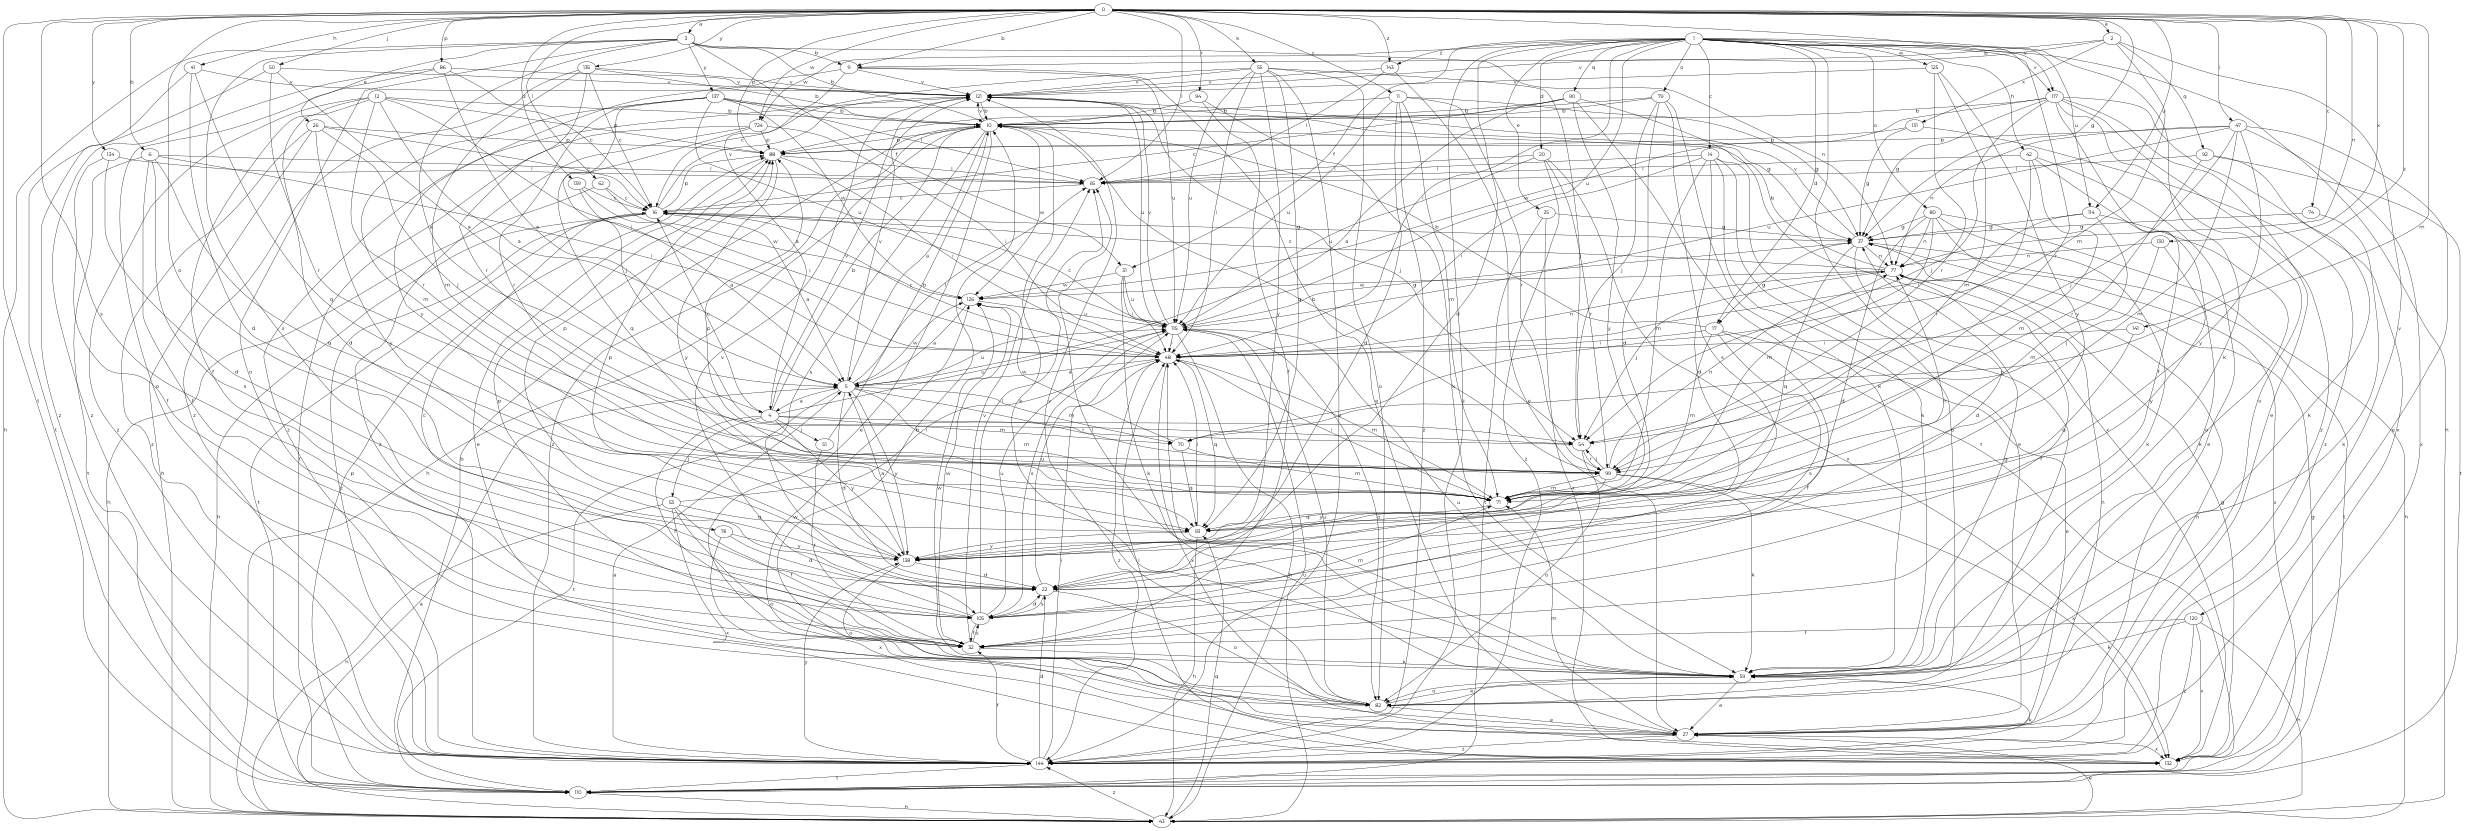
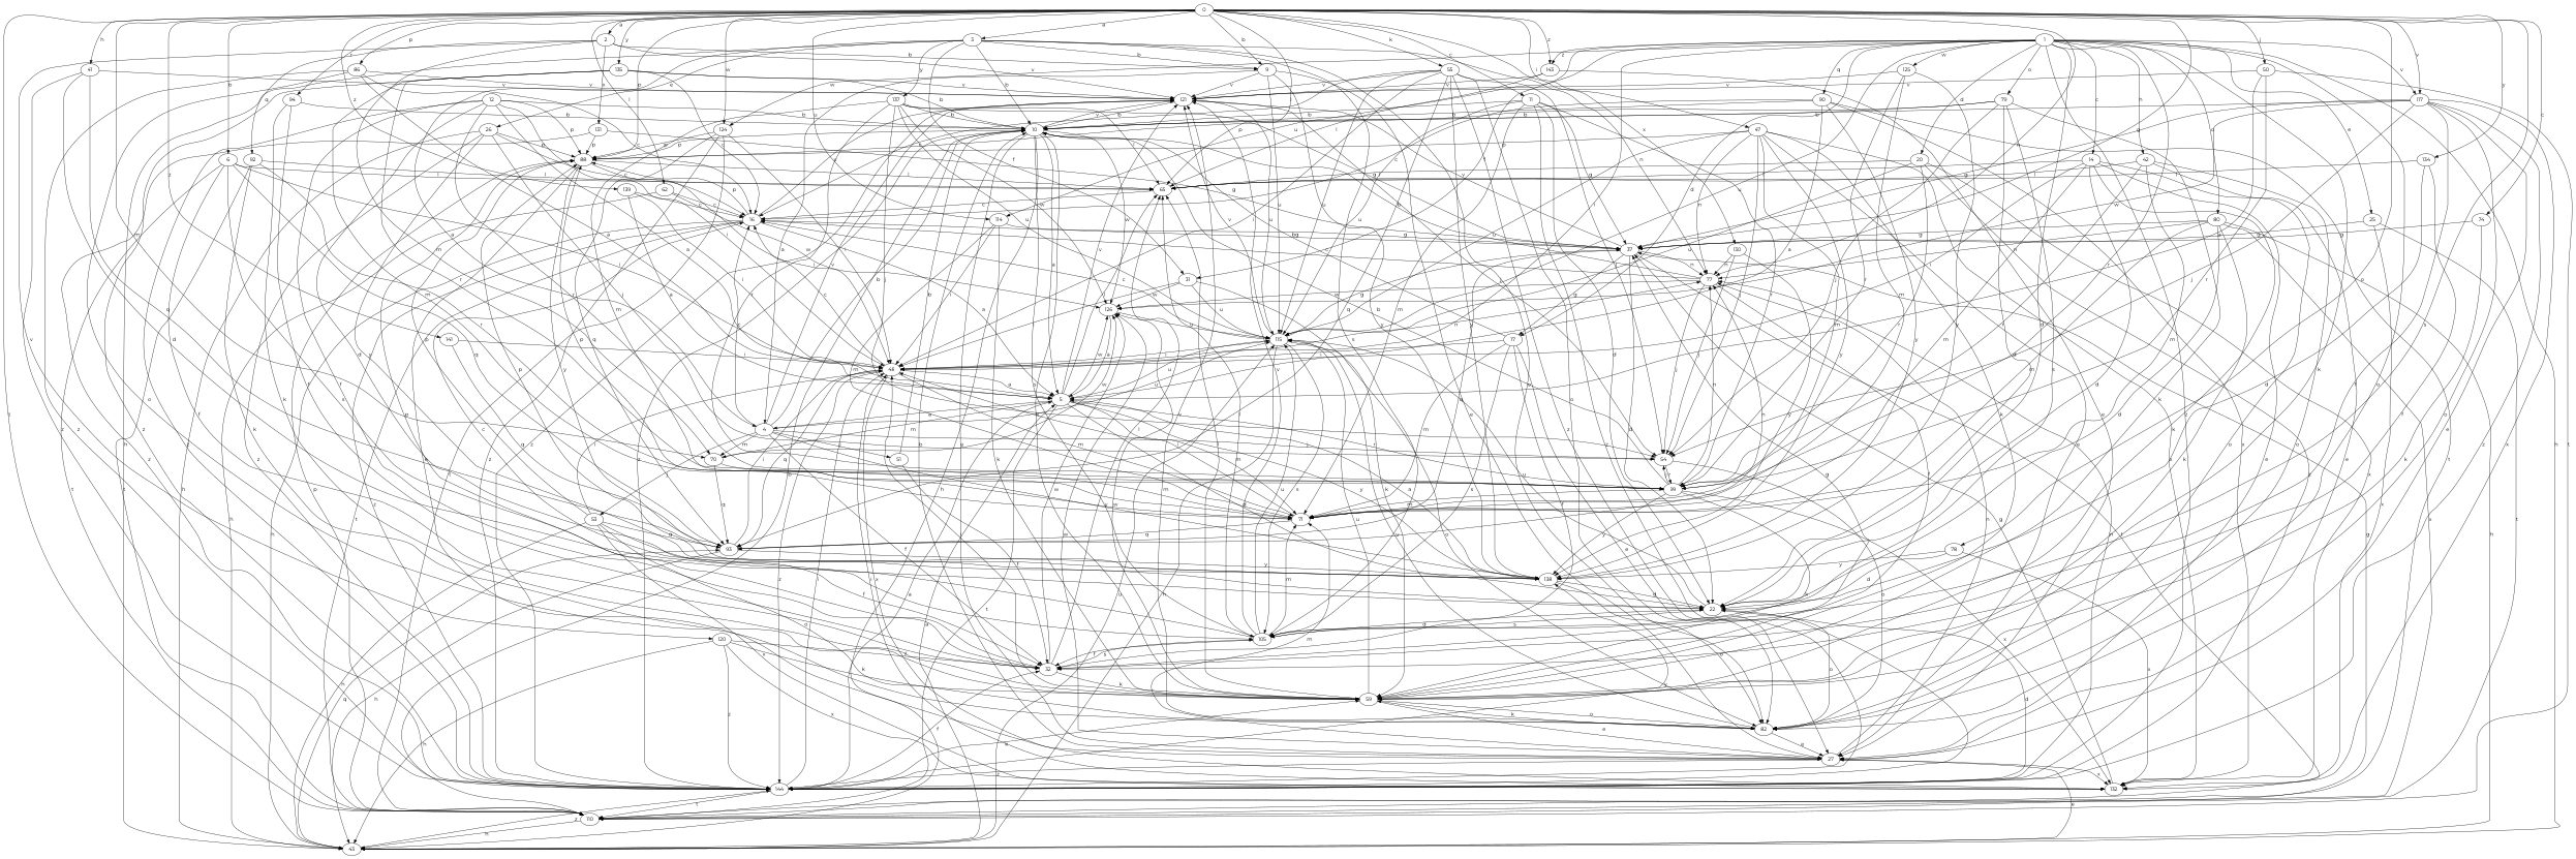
  strict digraph {
    fontname=Montserrat
    node [fontname=Montserrat]
    edge [fontname=Montserrat]
    0
    2
    3
    6
    9
    11
    37
    41
    47
    50
    55
    62
    65
    70
    74
    77
    78
    86
    88
    94
    105
    110
    114
    117
-   124 [label=724]
+   124
    130
    134
    135
    139
    141
    143
    92
    120
    121
    131
    31
    43
    82
    4
    10
    26
    137
    48
    32
    93
    115
    138
    27
    22
    99
    144
    71
    17
    59
    54
    132
    5
    16
    126
    1
    14
    20
    25
    42
    79
    80
    90
    125
    51
    53
    12
    0 -> 2 [label=a]
    0 -> 3 [label=a]
    0 -> 6 [label=b]
    0 -> 9 [label=b]
    0 -> 11 [label=c]
    0 -> 37 [label=g]
    0 -> 41 [label=h]
    0 -> 47 [label=i]
    0 -> 50 [label=j]
    0 -> 55 [label=k]
    0 -> 62 [label=l]
    0 -> 65 [label=l]
    0 -> 70 [label=m]
    0 -> 74 [label=c]
    0 -> 77 [label=n]
    0 -> 78 [label=o]
    0 -> 86 [label=p]
    0 -> 88 [label=p]
    0 -> 94 [label=r]
    0 -> 105 [label=s]
    0 -> 110 [label=t]
    0 -> 114 [label=u]
    0 -> 117 [label=v]
    0 -> 124 [label=w]
    0 -> 130 [label=x]
    0 -> 134 [label=y]
    0 -> 135 [label=y]
    0 -> 139 [label=z]
    0 -> 141 [label=z]
    0 -> 143 [label=z]
    2 -> 9 [label=b]
    2 -> 70 [label=m]
    2 -> 92 [label=q]
    2 -> 120 [label=v]
    2 -> 121 [label=v]
    2 -> 131 [label=x]
    3 -> 9 [label=b]
    3 -> 77 [label=n]
    3 -> 105 [label=s]
    3 -> 31 [label=f]
    3 -> 43 [label=h]
    3 -> 82 [label=o]
    3 -> 4 [label=a]
    3 -> 10 [label=b]
    3 -> 26 [label=e]
    3 -> 137 [label=y]
    6 -> 65 [label=l]
    6 -> 105 [label=s]
    6 -> 110 [label=t]
    6 -> 48 [label=i]
    6 -> 32 [label=f]
    6 -> 93 [label=q]
    9 -> 121 [label=v]
    9 -> 4 [label=a]
    9 -> 115 [label=u]
    9 -> 138 [label=y]
    9 -> 27 [label=e]
    11 -> 37 [label=g]
    11 -> 10 [label=b]
    11 -> 115 [label=u]
    11 -> 22 [label=d]
    11 -> 99 [label=r]
    11 -> 144 [label=z]
    11 -> 71 [label=m]
    37 -> 77 [label=n]
    37 -> 110 [label=t]
    37 -> 121 [label=v]
    37 -> 93 [label=q]
    37 -> 22 [label=d]
    37 -> 17 [label=g]
    41 -> 121 [label=v]
    41 -> 93 [label=q]
    41 -> 22 [label=d]
    41 -> 144 [label=z]
    47 -> 77 [label=n]
    47 -> 88 [label=p]
    47 -> 115 [label=u]
    47 -> 138 [label=y]
    47 -> 27 [label=e]
    47 -> 71 [label=m]
+   47 -> 59 [label=k]
    47 -> 54 [label=j]
    47 -> 132 [label=x]
    50 -> 110 [label=t]
    50 -> 121 [label=v]
    50 -> 99 [label=r]
    50 -> 5 [label=a]
    55 -> 121 [label=v]
    55 -> 82 [label=o]
    55 -> 48 [label=i]
    55 -> 93 [label=q]
    55 -> 115 [label=u]
    55 -> 138 [label=y]
    55 -> 144 [label=z]
    55 -> 54 [label=j]
    55 -> 16 [label=c]
    62 -> 43 [label=h]
    62 -> 16 [label=c]
    62 -> 126 [label=w]
    65 -> 16 [label=c]
    70 -> 93 [label=q]
    70 -> 71 [label=m]
    70 -> 126 [label=w]
    74 -> 37 [label=g]
    74 -> 59 [label=k]
    77 -> 10 [label=b]
    77 -> 32 [label=f]
    77 -> 54 [label=j]
    77 -> 16 [label=c]
    77 -> 126 [label=w]
    78 -> 138 [label=y]
    78 -> 22 [label=d]
    78 -> 132 [label=x]
    86 -> 121 [label=v]
    86 -> 82 [label=o]
    86 -> 144 [label=z]
    86 -> 5 [label=a]
    86 -> 16 [label=c]
    88 -> 65 [label=l]
    88 -> 48 [label=i]
    88 -> 138 [label=y]
    88 -> 27 [label=e]
    94 -> 10 [label=b]
    94 -> 32 [label=f]
    94 -> 59 [label=k]
    105 -> 65 [label=l]
    105 -> 121 [label=v]
    105 -> 32 [label=f]
    105 -> 115 [label=u]
    105 -> 22 [label=d]
    105 -> 71 [label=m]
    105 -> 16 [label=c]
    110 -> 37 [label=g]
    110 -> 88 [label=p]
    110 -> 43 [label=h]
    110 -> 10 [label=b]
    114 -> 37 [label=g]
    114 -> 48 [label=i]
    114 -> 71 [label=m]
    114 -> 59 [label=k]
    117 -> 37 [label=g]
    117 -> 82 [label=o]
    117 -> 10 [label=b]
    117 -> 32 [label=f]
    117 -> 27 [label=e]
    117 -> 144 [label=z]
    117 -> 54 [label=j]
    117 -> 132 [label=x]
    117 -> 126 [label=w]
    124 -> 88 [label=p]
    124 -> 110 [label=t]
    124 -> 48 [label=i]
    124 -> 93 [label=q]
    124 -> 144 [label=z]
    130 -> 77 [label=n]
    130 -> 138 [label=y]
    130 -> 54 [label=j]
    134 -> 65 [label=l]
    134 -> 32 [label=f]
    134 -> 22 [label=d]
    135 -> 121 [label=v]
    135 -> 10 [label=b]
    135 -> 99 [label=r]
    135 -> 144 [label=z]
    135 -> 71 [label=m]
    135 -> 16 [label=c]
    139 -> 48 [label=i]
    139 -> 5 [label=a]
    139 -> 16 [label=c]
    141 -> 48 [label=i]
    141 -> 93 [label=q]
    143 -> 65 [label=l]
    143 -> 121 [label=v]
    143 -> 27 [label=e]
    92 -> 65 [label=l]
    92 -> 110 [label=t]
    92 -> 99 [label=r]
    92 -> 59 [label=k]
    120 -> 43 [label=h]
    120 -> 32 [label=f]
    120 -> 144 [label=z]
    120 -> 59 [label=k]
    120 -> 132 [label=x]
    121 -> 10 [label=b]
    121 -> 115 [label=u]
    121 -> 144 [label=z]
    121 -> 54 [label=j]
    131 -> 37 [label=g]
    131 -> 88 [label=p]
    131 -> 144 [label=z]
    31 -> 48 [label=i]
    31 -> 115 [label=u]
    31 -> 59 [label=k]
    31 -> 126 [label=w]
    43 -> 93 [label=q]
    43 -> 115 [label=u]
    43 -> 27 [label=e]
    43 -> 144 [label=z]
    43 -> 5 [label=a]
    82 -> 121 [label=v]
    82 -> 115 [label=u]
    82 -> 27 [label=e]
    82 -> 59 [label=k]
    4 -> 70 [label=m]
    4 -> 121 [label=v]
    4 -> 10 [label=b]
    4 -> 32 [label=f]
    4 -> 115 [label=u]
    4 -> 138 [label=y]
    4 -> 54 [label=j]
    4 -> 16 [label=c]
    4 -> 51 [label=j]
    4 -> 53 [label=j]
    10 -> 88 [label=p]
    10 -> 105 [label=s]
    10 -> 121 [label=v]
    10 -> 43 [label=h]
    10 -> 27 [label=e]
    10 -> 144 [label=z]
    10 -> 59 [label=k]
    10 -> 5 [label=a]
    10 -> 126 [label=w]
    26 -> 88 [label=p]
    26 -> 43 [label=h]
    26 -> 138 [label=y]
    26 -> 144 [label=z]
    26 -> 54 [label=j]
    26 -> 16 [label=c]
    137 -> 37 [label=g]
    137 -> 65 [label=l]
    137 -> 10 [label=b]
    137 -> 115 [label=u]
    137 -> 99 [label=r]
    137 -> 71 [label=m]
    137 -> 54 [label=j]
    137 -> 126 [label=w]
    48 -> 77 [label=n]
    48 -> 93 [label=q]
    48 -> 144 [label=z]
    48 -> 71 [label=m]
    48 -> 132 [label=x]
    48 -> 5 [label=a]
    48 -> 16 [label=c]
-   32 -> 65 [label=v]
+   32 -> 65 [label=l]
    32 -> 88 [label=p]
    32 -> 105 [label=s]
    32 -> 59 [label=k]
    32 -> 126 [label=w]
    93 -> 77 [label=n]
    93 -> 43 [label=h]
    93 -> 48 [label=i]
    93 -> 138 [label=y]
    115 -> 37 [label=g]
    115 -> 105 [label=s]
    115 -> 121 [label=v]
    115 -> 43 [label=h]
    115 -> 82 [label=o]
    115 -> 48 [label=i]
    115 -> 16 [label=c]
    138 -> 88 [label=p]
    138 -> 82 [label=o]
    138 -> 22 [label=d]
    138 -> 5 [label=a]
    27 -> 77 [label=n]
    27 -> 10 [label=b]
    27 -> 144 [label=z]
    27 -> 71 [label=m]
    27 -> 132 [label=x]
    27 -> 126 [label=w]
    22 -> 105 [label=s]
    22 -> 82 [label=o]
    22 -> 115 [label=u]
    99 -> 77 [label=n]
    99 -> 10 [label=b]
    99 -> 138 [label=y]
    99 -> 71 [label=m]
    99 -> 59 [label=k]
    99 -> 54 [label=j]
    99 -> 132 [label=x]
    144 -> 77 [label=n]
    144 -> 110 [label=t]
    144 -> 48 [label=i]
    144 -> 32 [label=f]
    144 -> 138 [label=y]
    144 -> 22 [label=d]
    144 -> 59 [label=k]
    144 -> 5 [label=a]
    71 -> 88 [label=p]
    71 -> 48 [label=i]
    71 -> 93 [label=q]
    17 -> 105 [label=s]
    17 -> 10 [label=b]
    17 -> 48 [label=i]
    17 -> 32 [label=f]
    17 -> 27 [label=e]
    17 -> 71 [label=m]
    59 -> 37 [label=g]
    59 -> 65 [label=l]
    59 -> 82 [label=o]
    59 -> 48 [label=i]
    59 -> 115 [label=u]
    59 -> 27 [label=e]
    59 -> 126 [label=w]
    54 -> 82 [label=o]
    54 -> 99 [label=r]
    132 -> 37 [label=g]
    132 -> 48 [label=i]
    5 -> 65 [label=l]
    5 -> 70 [label=m]
    5 -> 110 [label=t]
    5 -> 121 [label=v]
    5 -> 4 [label=a]
    5 -> 115 [label=u]
    5 -> 138 [label=y]
    5 -> 22 [label=d]
    5 -> 99 [label=r]
    5 -> 71 [label=m]
    5 -> 126 [label=w]
    16 -> 37 [label=g]
    16 -> 88 [label=p]
    16 -> 110 [label=t]
    16 -> 121 [label=v]
    16 -> 43 [label=h]
    16 -> 144 [label=z]
    16 -> 5 [label=a]
    126 -> 115 [label=u]
    126 -> 5 [label=a]
    1 -> 114 [label=u]
    1 -> 117 [label=v]
    1 -> 124 [label=w]
    1 -> 143 [label=z]
    1 -> 31 [label=f]
    1 -> 43 [label=h]
    1 -> 82 [label=o]
    1 -> 48 [label=i]
    1 -> 115 [label=u]
    1 -> 22 [label=d]
    1 -> 99 [label=r]
    1 -> 144 [label=z]
    1 -> 17 [label=d]
    1 -> 59 [label=k]
    1 -> 14 [label=c]
    1 -> 20 [label=d]
    1 -> 25 [label=e]
    1 -> 42 [label=h]
    1 -> 79 [label=o]
    1 -> 80 [label=o]
    1 -> 90 [label=q]
    1 -> 125 [label=w]
    14 -> 65 [label=l]
    14 -> 82 [label=o]
    14 -> 48 [label=i]
    14 -> 27 [label=e]
    14 -> 22 [label=d]
    14 -> 71 [label=m]
    14 -> 59 [label=k]
    20 -> 65 [label=l]
    20 -> 115 [label=u]
    20 -> 99 [label=r]
    20 -> 144 [label=z]
    20 -> 132 [label=x]
    25 -> 37 [label=g]
    25 -> 110 [label=t]
    25 -> 132 [label=x]
    42 -> 65 [label=l]
    42 -> 82 [label=o]
    42 -> 27 [label=e]
    42 -> 99 [label=r]
    42 -> 71 [label=m]
    79 -> 88 [label=p]
    79 -> 105 [label=s]
    79 -> 10 [label=b]
    79 -> 22 [label=d]
    79 -> 59 [label=k]
    79 -> 54 [label=j]
    80 -> 37 [label=g]
    80 -> 77 [label=n]
    80 -> 110 [label=x]
    80 -> 43 [label=h]
    80 -> 22 [label=d]
    80 -> 71 [label=m]
    80 -> 59 [label=k]
    90 -> 110 [label=t]
    90 -> 10 [label=b]
    90 -> 138 [label=y]
    90 -> 132 [label=x]
    90 -> 5 [label=a]
    90 -> 16 [label=c]
    125 -> 121 [label=v]
    125 -> 138 [label=y]
    125 -> 99 [label=r]
    125 -> 71 [label=m]
    51 -> 10 [label=b]
    51 -> 32 [label=f]
    53 -> 88 [label=p]
    53 -> 43 [label=h]
    53 -> 82 [label=o]
    53 -> 48 [label=i]
    53 -> 32 [label=f]
    53 -> 93 [label=q]
    53 -> 132 [label=x]
    12 -> 88 [label=p]
    12 -> 10 [label=b]
    12 -> 48 [label=i]
    12 -> 32 [label=f]
    12 -> 22 [label=d]
    12 -> 99 [label=r]
    12 -> 144 [label=z]
    12 -> 5 [label=a]
  }
